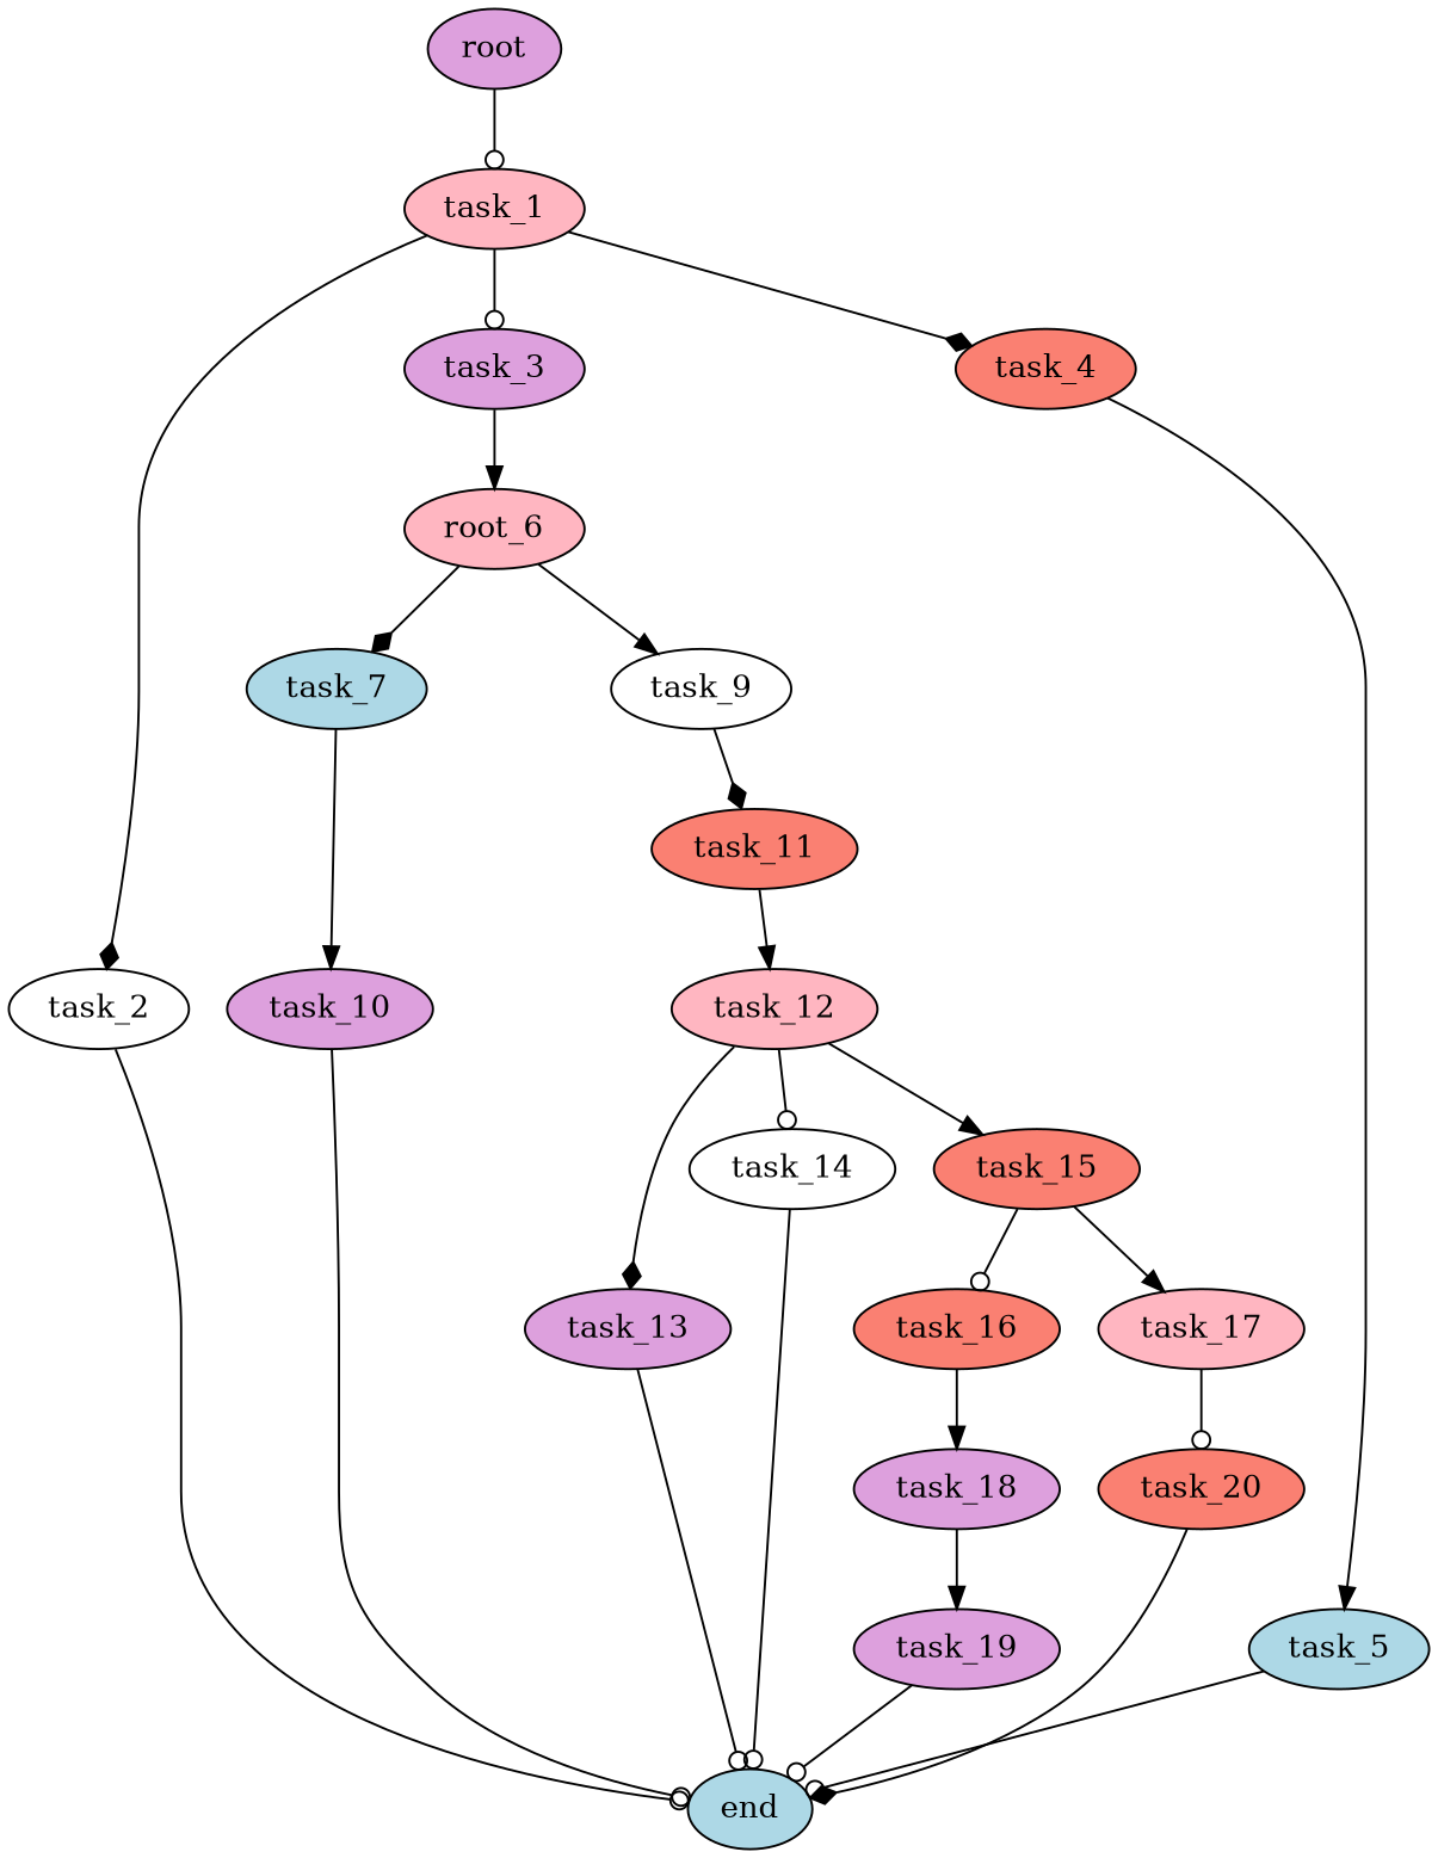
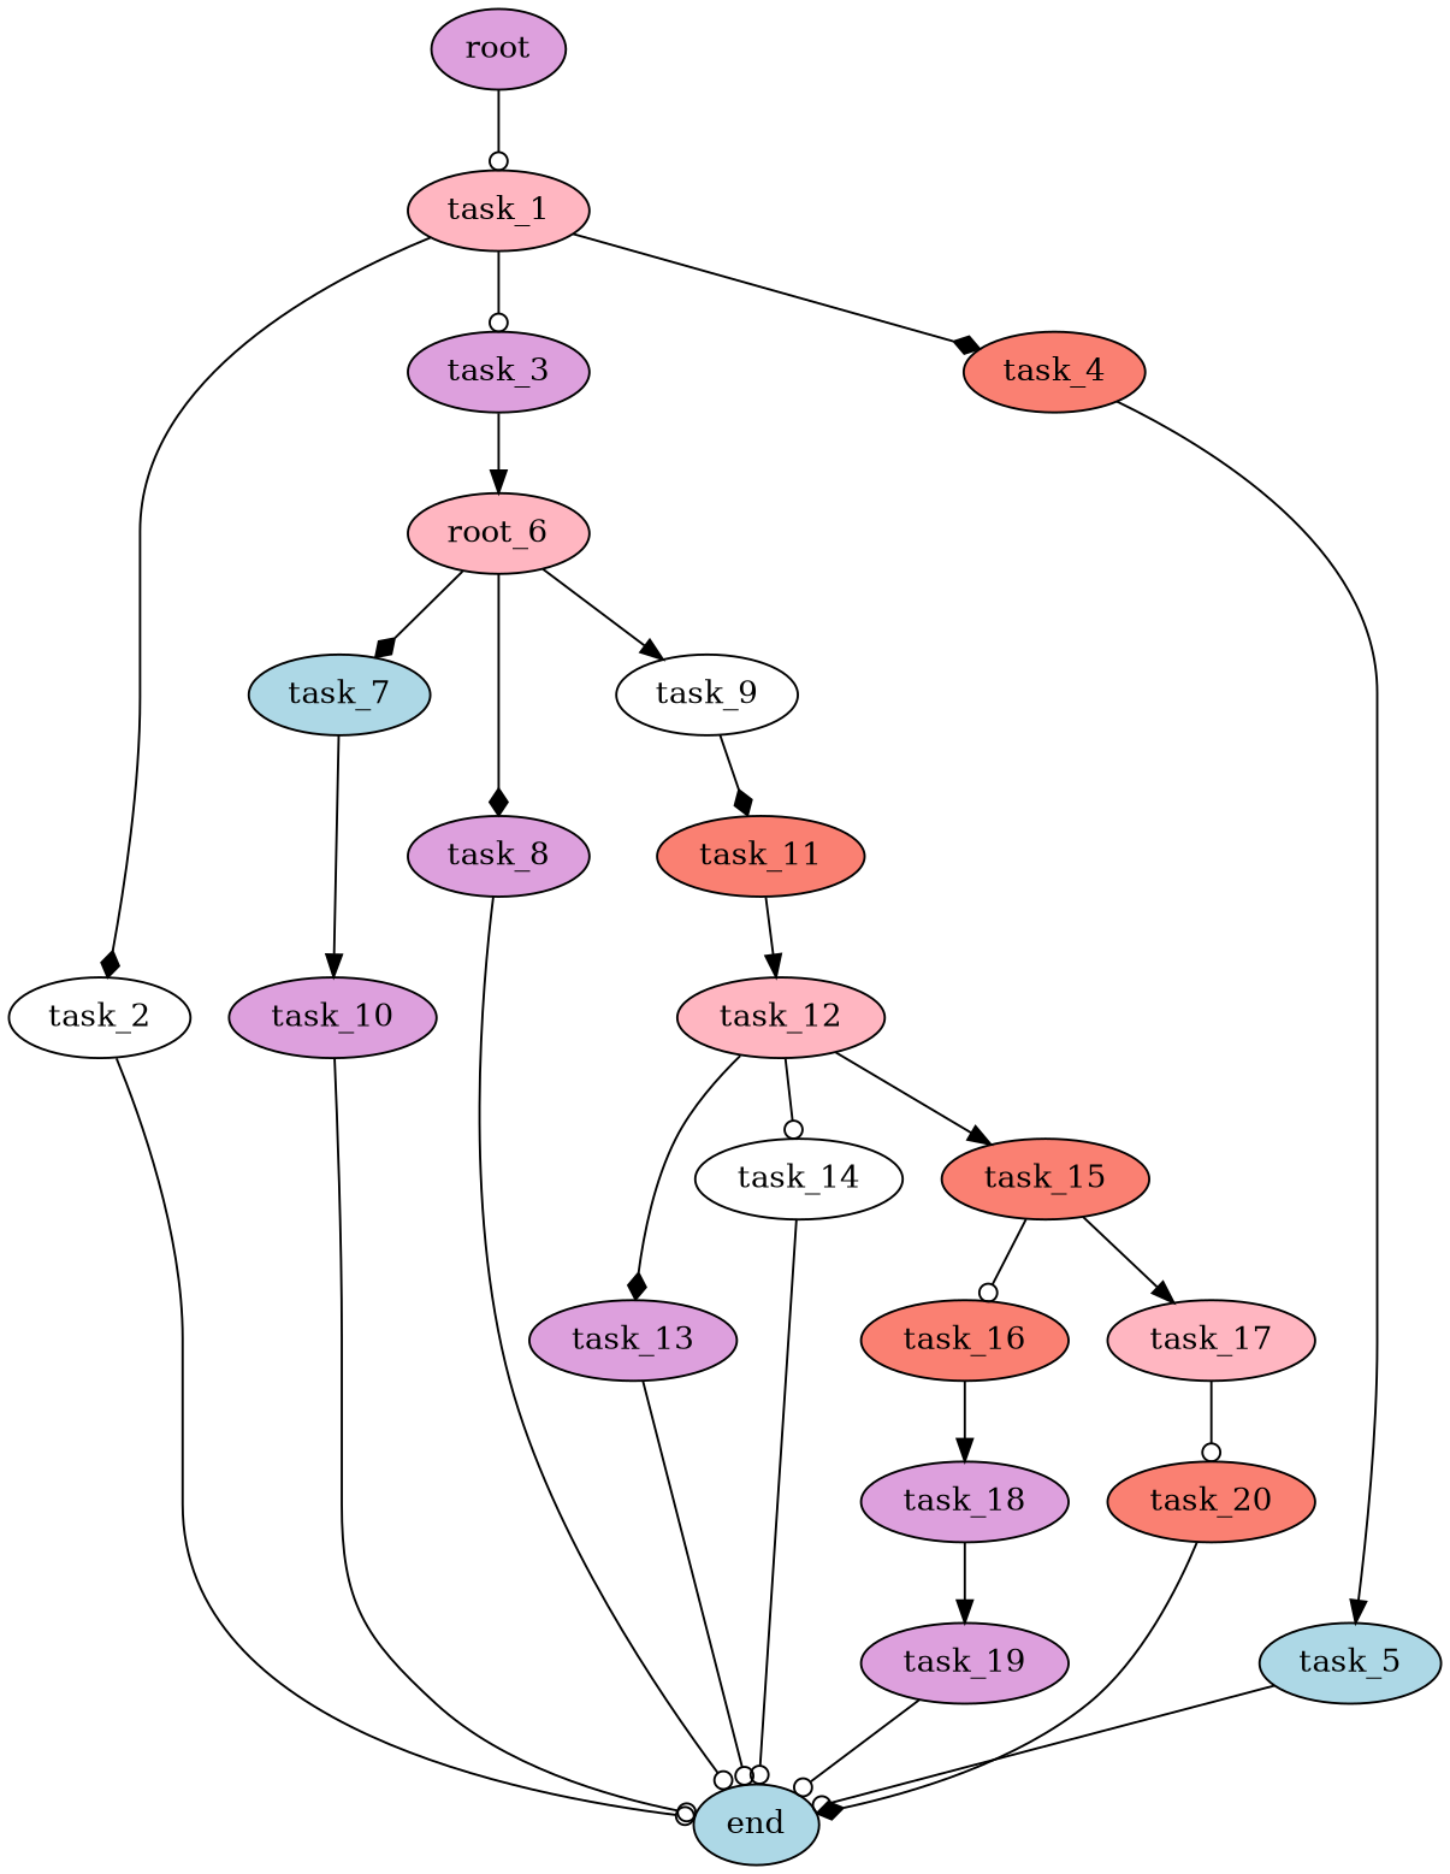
  digraph {
    node [fillcolor=plum style=filled]
    edge [arrowhead=odot]
    task_1 [fillcolor=lightpink]
    root
    task_2 [fillcolor=white]
    task_3
    task_4 [fillcolor=salmon]
    end [fillcolor=lightblue]
    n7 [fillcolor=lightpink label=root_6]
    task_5 [fillcolor=lightblue]
    task_7 [fillcolor=lightblue]
+   task_8
    task_9 [fillcolor=white]
    task_10
    task_11 [fillcolor=salmon]
    task_12 [fillcolor=lightpink]
    task_13
    task_14 [fillcolor=white]
    task_15 [fillcolor=salmon]
    task_16 [fillcolor=salmon]
    task_17 [fillcolor=lightpink]
    task_18
    task_20 [fillcolor=salmon]
    task_19
    task_1 -> task_2 [arrowhead=diamond]
    task_1 -> task_3
    task_1 -> task_4 [arrowhead=diamond]
    root -> task_1
    task_2 -> end
    task_3 -> n7 [arrowhead=normal]
    task_4 -> task_5 [arrowhead=normal]
    n7 -> task_7 [arrowhead=diamond]
+   n7 -> task_8 [arrowhead=diamond]
    n7 -> task_9 [arrowhead=normal]
    task_5 -> end
    task_7 -> task_10 [arrowhead=normal]
+   task_8 -> end
    task_9 -> task_11 [arrowhead=diamond]
    task_10 -> end
    task_11 -> task_12 [arrowhead=normal]
    task_12 -> task_13 [arrowhead=diamond]
    task_12 -> task_14
    task_12 -> task_15 [arrowhead=normal]
    task_13 -> end
    task_14 -> end
    task_15 -> task_16
    task_15 -> task_17 [arrowhead=normal]
    task_16 -> task_18 [arrowhead=normal]
    task_17 -> task_20
    task_18 -> task_19 [arrowhead=normal]
    task_20 -> end [arrowhead=diamond]
    task_19 -> end
  }
